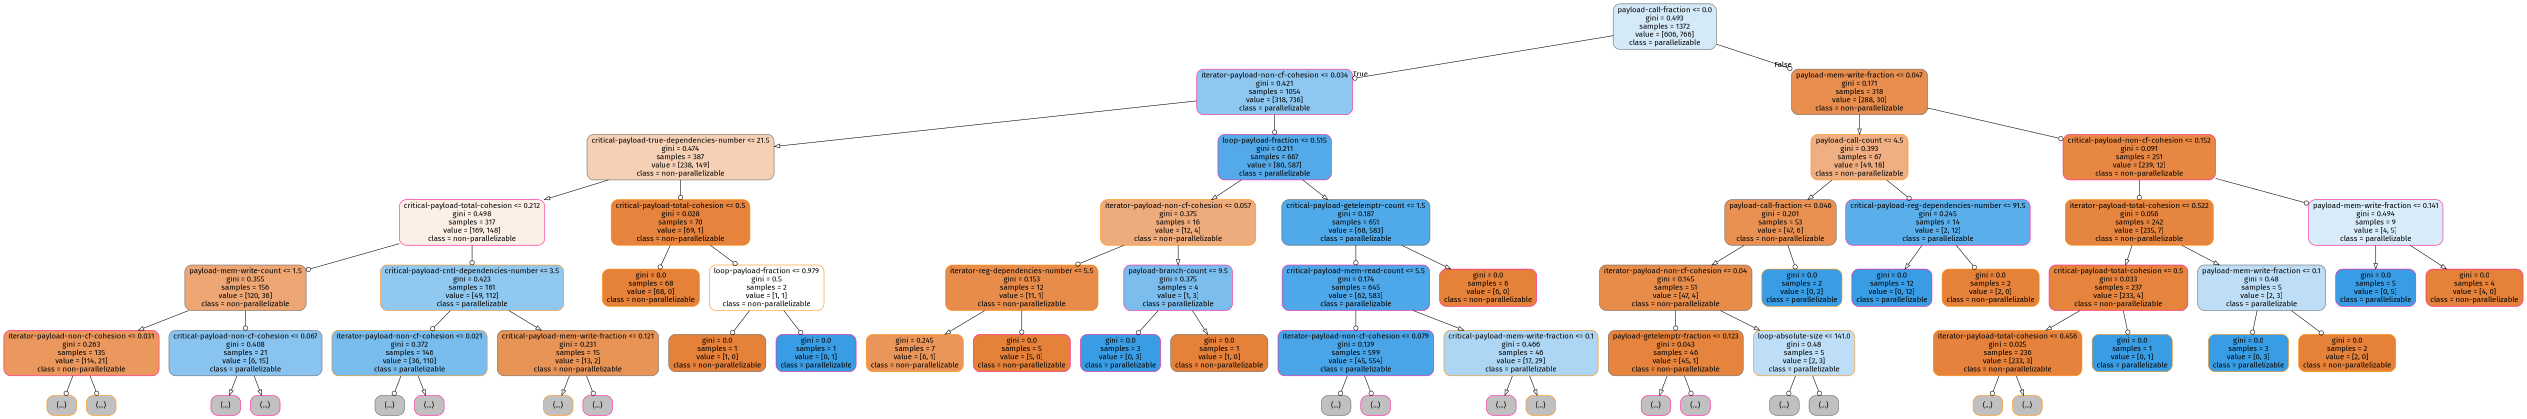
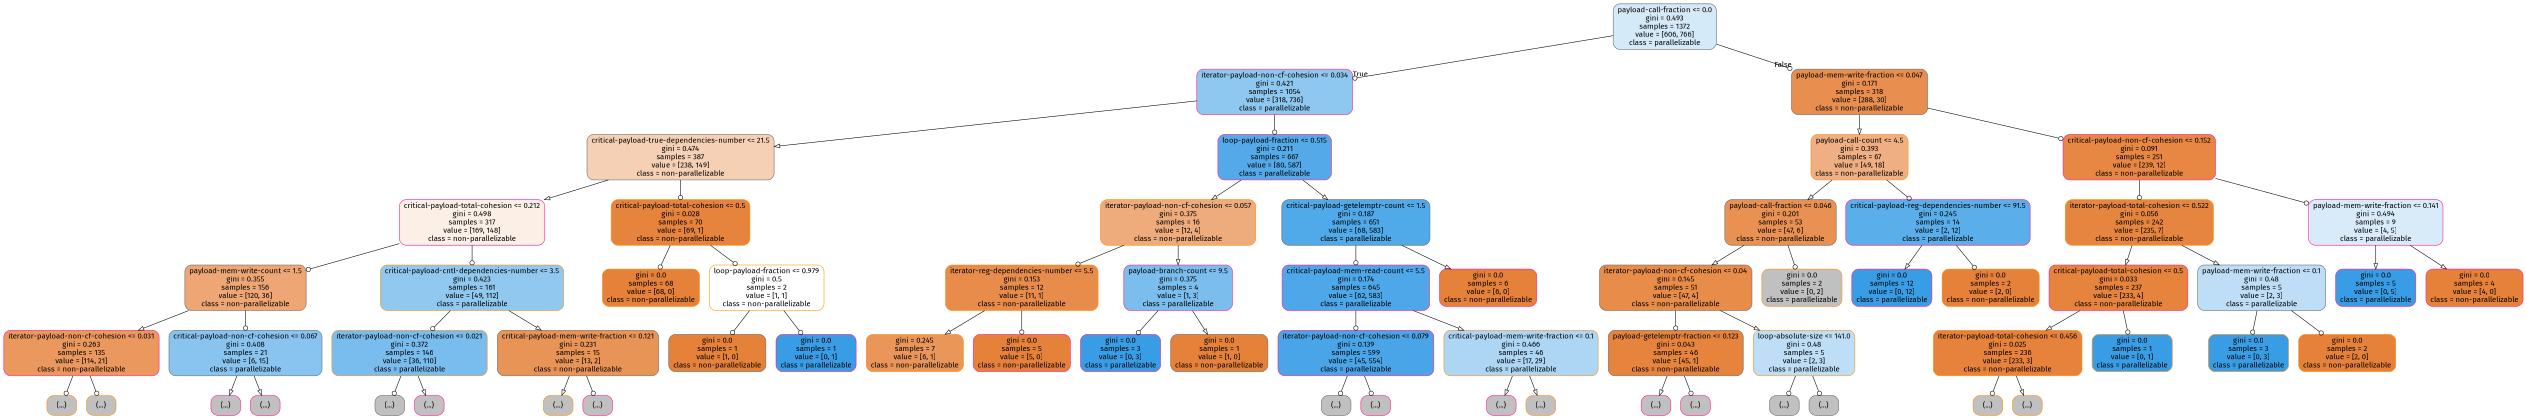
  digraph {
    fontname="Fira Sans"
    node [color=deeppink fillcolor="#C0C0C0" fontname="Fira Sans" shape=box style="filled, rounded"]
    edge [fontname="Fira Sans" arrowhead=odot]
    n1 [color=gray40 fillcolor="#399de535" label="payload-call-fraction <= 0.0\ngini = 0.493\nsamples = 1372\nvalue = [606, 766]\nclass = parallelizable"]
    n2 [fillcolor="#399de591" label="iterator-payload-non-cf-cohesion <= 0.034\ngini = 0.421\nsamples = 1054\nvalue = [318, 736]\nclass = parallelizable"]
    n3 [color=gray40 fillcolor="#e58139e4" label="payload-mem-write-fraction <= 0.047\ngini = 0.171\nsamples = 318\nvalue = [288, 30]\nclass = non-parallelizable"]
    n4 [color=gray40 fillcolor="#e581395f" label="critical-payload-true-dependencies-number <= 21.5\ngini = 0.474\nsamples = 387\nvalue = [238, 149]\nclass = non-parallelizable"]
    n5 [fillcolor="#399de5dc" label="loop-payload-fraction <= 0.515\ngini = 0.211\nsamples = 667\nvalue = [80, 587]\nclass = parallelizable"]
    n6 [fillcolor="#e5813920" label="critical-payload-total-cohesion <= 0.212\ngini = 0.498\nsamples = 317\nvalue = [169, 148]\nclass = non-parallelizable"]
    n7 [color=darkorange fillcolor="#e58139fb" label="critical-payload-total-cohesion <= 0.5\ngini = 0.028\nsamples = 70\nvalue = [69, 1]\nclass = non-parallelizable"]
    n8 [color=gray40 fillcolor="#e58139b3" label="payload-mem-write-count <= 1.5\ngini = 0.355\nsamples = 156\nvalue = [120, 36]\nclass = non-parallelizable"]
    n9 [color=darkorange fillcolor="#399de58f" label="critical-payload-cntl-dependencies-number <= 3.5\ngini = 0.423\nsamples = 161\nvalue = [49, 112]\nclass = parallelizable"]
    n10 [fillcolor="#e58139d0" label="iterator-payload-non-cf-cohesion <= 0.031\ngini = 0.263\nsamples = 135\nvalue = [114, 21]\nclass = non-parallelizable"]
    n11 [color=gray40 fillcolor="#399de599" label="critical-payload-non-cf-cohesion <= 0.067\ngini = 0.408\nsamples = 21\nvalue = [6, 15]\nclass = parallelizable"]
    n12 [color=darkorange label="(...)"]
    n13 [color=darkorange label="(...)"]
    n14 [label="(...)"]
    n15 [label="(...)"]
    n16 [color=darkorange fillcolor="#399de5ac" label="iterator-payload-non-cf-cohesion <= 0.021\ngini = 0.372\nsamples = 146\nvalue = [36, 110]\nclass = parallelizable"]
    n17 [color=gray40 fillcolor="#e58139d8" label="critical-payload-mem-write-fraction <= 0.121\ngini = 0.231\nsamples = 15\nvalue = [13, 2]\nclass = non-parallelizable"]
    n18 [color=gray40 label="(...)"]
    n19 [label="(...)"]
    n20 [color=darkorange label="(...)"]
    n21 [label="(...)"]
    n22 [color=darkorange fillcolor="#e58139ff" label="gini = 0.0\nsamples = 68\nvalue = [68, 0]\nclass = non-parallelizable"]
    n23 [color=darkorange fillcolor="#e5813900" label="loop-payload-fraction <= 0.979\ngini = 0.5\nsamples = 2\nvalue = [1, 1]\nclass = non-parallelizable"]
    n24 [color=gray40 fillcolor="#e58139ff" label="gini = 0.0\nsamples = 1\nvalue = [1, 0]\nclass = non-parallelizable"]
    n25 [fillcolor="#399de5ff" label="gini = 0.0\nsamples = 1\nvalue = [0, 1]\nclass = parallelizable"]
    n26 [color=darkorange fillcolor="#e58139aa" label="iterator-payload-non-cf-cohesion <= 0.057\ngini = 0.375\nsamples = 16\nvalue = [12, 4]\nclass = non-parallelizable"]
    n27 [color=gray40 fillcolor="#399de5e1" label="critical-payload-getelemptr-count <= 1.5\ngini = 0.187\nsamples = 651\nvalue = [68, 583]\nclass = parallelizable"]
    n28 [color=darkorange fillcolor="#e58139e8" label="iterator-reg-dependencies-number <= 5.5\ngini = 0.153\nsamples = 12\nvalue = [11, 1]\nclass = non-parallelizable"]
    n29 [fillcolor="#399de5aa" label="payload-branch-count <= 9.5\ngini = 0.375\nsamples = 4\nvalue = [1, 3]\nclass = parallelizable"]
    n30 [color=darkorange fillcolor="#e58139d4" label="gini = 0.245\nsamples = 7\nvalue = [6, 1]\nclass = non-parallelizable"]
    n31 [fillcolor="#e58139ff" label="gini = 0.0\nsamples = 5\nvalue = [5, 0]\nclass = non-parallelizable"]
    n32 [fillcolor="#399de5ff" label="gini = 0.0\nsamples = 3\nvalue = [0, 3]\nclass = parallelizable"]
    n33 [color=gray40 fillcolor="#e58139ff" label="gini = 0.0\nsamples = 1\nvalue = [1, 0]\nclass = non-parallelizable"]
    n34 [fillcolor="#399de5e4" label="critical-payload-mem-read-count <= 5.5\ngini = 0.174\nsamples = 645\nvalue = [62, 583]\nclass = parallelizable"]
    n35 [fillcolor="#e58139ff" label="gini = 0.0\nsamples = 6\nvalue = [6, 0]\nclass = non-parallelizable"]
    n36 [fillcolor="#399de5ea" label="iterator-payload-non-cf-cohesion <= 0.079\ngini = 0.139\nsamples = 599\nvalue = [45, 554]\nclass = parallelizable"]
    n37 [color=darkorange fillcolor="#399de56a" label="critical-payload-mem-write-fraction <= 0.1\ngini = 0.466\nsamples = 46\nvalue = [17, 29]\nclass = parallelizable"]
    n38 [color=gray40 label="(...)"]
    n39 [label="(...)"]
    n40 [label="(...)"]
    n41 [color=darkorange label="(...)"]
    n42 [color=darkorange fillcolor="#e58139a1" label="payload-call-count <= 4.5\ngini = 0.393\nsamples = 67\nvalue = [49, 18]\nclass = non-parallelizable"]
    n43 [fillcolor="#e58139f2" label="critical-payload-non-cf-cohesion <= 0.152\ngini = 0.091\nsamples = 251\nvalue = [239, 12]\nclass = non-parallelizable"]
    n44 [color=gray40 fillcolor="#e58139de" label="payload-call-fraction <= 0.046\ngini = 0.201\nsamples = 53\nvalue = [47, 6]\nclass = non-parallelizable"]
    n45 [fillcolor="#399de5d4" label="critical-payload-reg-dependencies-number <= 91.5\ngini = 0.245\nsamples = 14\nvalue = [2, 12]\nclass = parallelizable"]
    n46 [color=gray40 fillcolor="#e58139e9" label="iterator-payload-non-cf-cohesion <= 0.04\ngini = 0.145\nsamples = 51\nvalue = [47, 4]\nclass = non-parallelizable"]
-   n47 [color=darkorange fillcolor="#399de5ff" label="gini = 0.0\nsamples = 2\nvalue = [0, 2]\nclass = parallelizable"]
+   n47 [color=darkorange label="gini = 0.0\nsamples = 2\nvalue = [0, 2]\nclass = parallelizable"]
    n48 [color=gray40 fillcolor="#e58139f9" label="payload-getelemptr-fraction <= 0.123\ngini = 0.043\nsamples = 46\nvalue = [45, 1]\nclass = non-parallelizable"]
    n49 [color=darkorange fillcolor="#399de555" label="loop-absolute-size <= 141.0\ngini = 0.48\nsamples = 5\nvalue = [2, 3]\nclass = parallelizable"]
    n50 [label="(...)"]
    n51 [label="(...)"]
    n52 [color=gray40 label="(...)"]
    n53 [color=gray40 label="(...)"]
    n54 [fillcolor="#399de5ff" label="gini = 0.0\nsamples = 12\nvalue = [0, 12]\nclass = parallelizable"]
    n55 [color=darkorange fillcolor="#e58139ff" label="gini = 0.0\nsamples = 2\nvalue = [2, 0]\nclass = non-parallelizable"]
    n56 [color=darkorange fillcolor="#e58139f7" label="iterator-payload-total-cohesion <= 0.522\ngini = 0.056\nsamples = 242\nvalue = [235, 7]\nclass = non-parallelizable"]
    n57 [fillcolor="#399de533" label="payload-mem-write-fraction <= 0.141\ngini = 0.494\nsamples = 9\nvalue = [4, 5]\nclass = parallelizable"]
    n58 [fillcolor="#e58139fb" label="critical-payload-total-cohesion <= 0.5\ngini = 0.033\nsamples = 237\nvalue = [233, 4]\nclass = non-parallelizable"]
    n59 [color=gray40 fillcolor="#399de555" label="payload-mem-write-fraction <= 0.1\ngini = 0.48\nsamples = 5\nvalue = [2, 3]\nclass = parallelizable"]
    n60 [color=darkorange fillcolor="#e58139fc" label="iterator-payload-total-cohesion <= 0.456\ngini = 0.025\nsamples = 236\nvalue = [233, 3]\nclass = non-parallelizable"]
    n61 [color=darkorange fillcolor="#399de5ff" label="gini = 0.0\nsamples = 1\nvalue = [0, 1]\nclass = parallelizable"]
    n62 [color=darkorange label="(...)"]
    n63 [color=darkorange label="(...)"]
    n64 [color=darkorange fillcolor="#399de5ff" label="gini = 0.0\nsamples = 3\nvalue = [0, 3]\nclass = parallelizable"]
    n65 [color=darkorange fillcolor="#e58139ff" label="gini = 0.0\nsamples = 2\nvalue = [2, 0]\nclass = non-parallelizable"]
    n66 [fillcolor="#399de5ff" label="gini = 0.0\nsamples = 5\nvalue = [0, 5]\nclass = parallelizable"]
    n67 [fillcolor="#e58139ff" label="gini = 0.0\nsamples = 4\nvalue = [4, 0]\nclass = non-parallelizable"]
    n1 -> n2 [headlabel=True labelangle=45 labeldistance=2.5]
    n1 -> n3 [headlabel=False labelangle=-45 labeldistance=2.5]
    n2 -> n4 [arrowhead=onormal]
    n2 -> n5
    n3 -> n42 [arrowhead=onormal]
    n3 -> n43
    n4 -> n6 [arrowhead=onormal]
    n4 -> n7
    n5 -> n26 [arrowhead=onormal]
    n5 -> n27 [arrowhead=onormal]
    n6 -> n8
    n6 -> n9
    n7 -> n22
    n7 -> n23
    n8 -> n10 [arrowhead=onormal]
    n8 -> n11
    n9 -> n16
    n9 -> n17 [arrowhead=onormal]
    n10 -> n12
    n10 -> n13
    n11 -> n14 [arrowhead=onormal]
    n11 -> n15 [arrowhead=onormal]
    n16 -> n18
    n16 -> n19 [arrowhead=onormal]
    n17 -> n20 [arrowhead=onormal]
    n17 -> n21
    n23 -> n24
    n23 -> n25
    n26 -> n28
    n26 -> n29 [arrowhead=onormal]
    n27 -> n34
    n27 -> n35 [arrowhead=onormal]
    n28 -> n30 [arrowhead=onormal]
    n28 -> n31
    n29 -> n32
    n29 -> n33 [arrowhead=onormal]
    n34 -> n36
    n34 -> n37 [arrowhead=onormal]
    n36 -> n38
    n36 -> n39
    n37 -> n40 [arrowhead=onormal]
    n37 -> n41 [arrowhead=onormal]
    n42 -> n44 [arrowhead=onormal]
    n42 -> n45
    n43 -> n56
    n43 -> n57
    n44 -> n46 [arrowhead=onormal]
    n44 -> n47
    n45 -> n54 [arrowhead=onormal]
    n45 -> n55
    n46 -> n48
    n46 -> n49 [arrowhead=onormal]
    n48 -> n50 [arrowhead=onormal]
    n48 -> n51
    n49 -> n52
    n49 -> n53
    n56 -> n58 [arrowhead=onormal]
    n56 -> n59 [arrowhead=onormal]
    n57 -> n66 [arrowhead=onormal]
    n57 -> n67 [arrowhead=onormal]
    n58 -> n60 [arrowhead=onormal]
    n58 -> n61
    n59 -> n64
    n59 -> n65
    n60 -> n62
    n60 -> n63 [arrowhead=onormal]
  }
